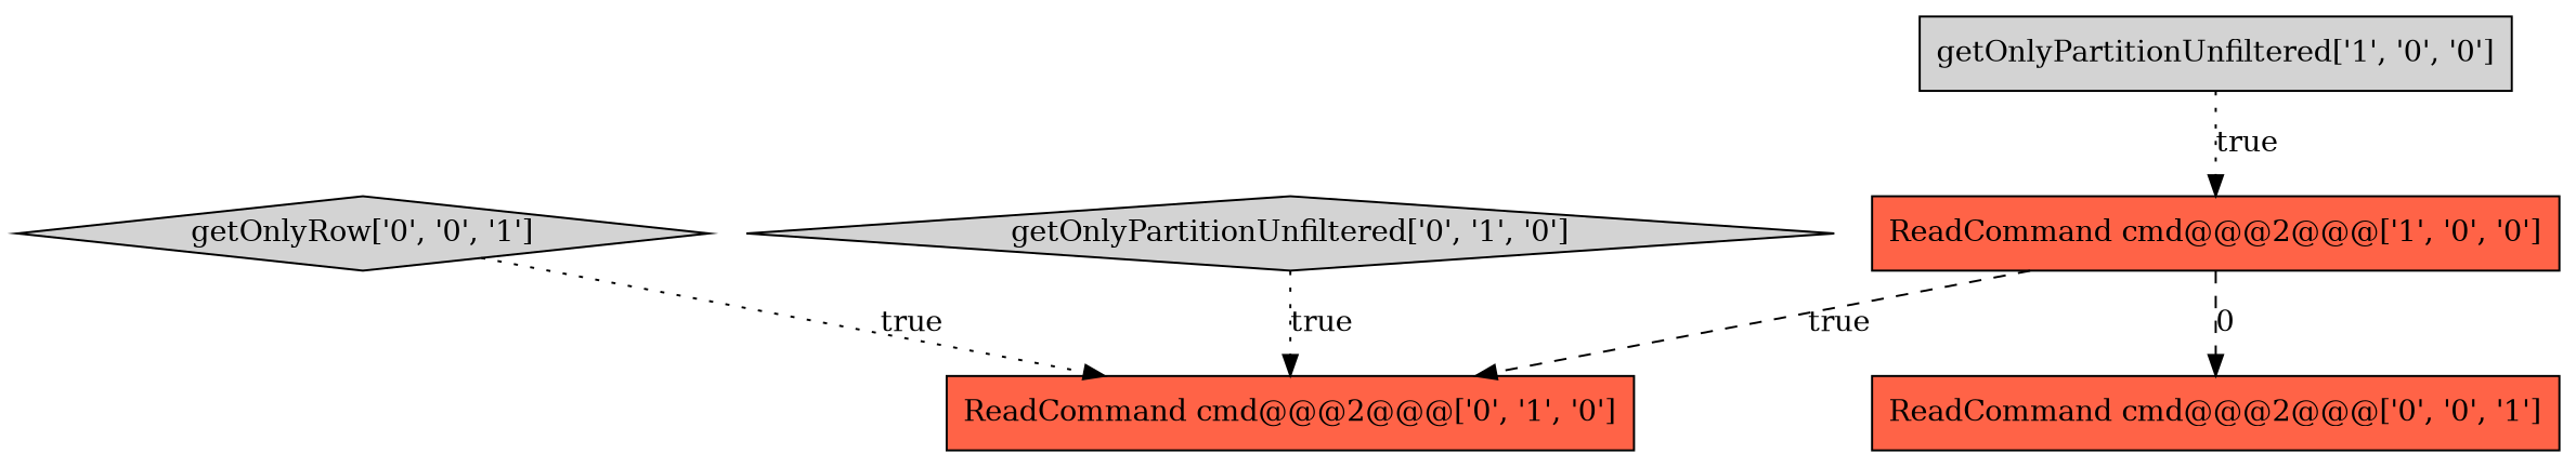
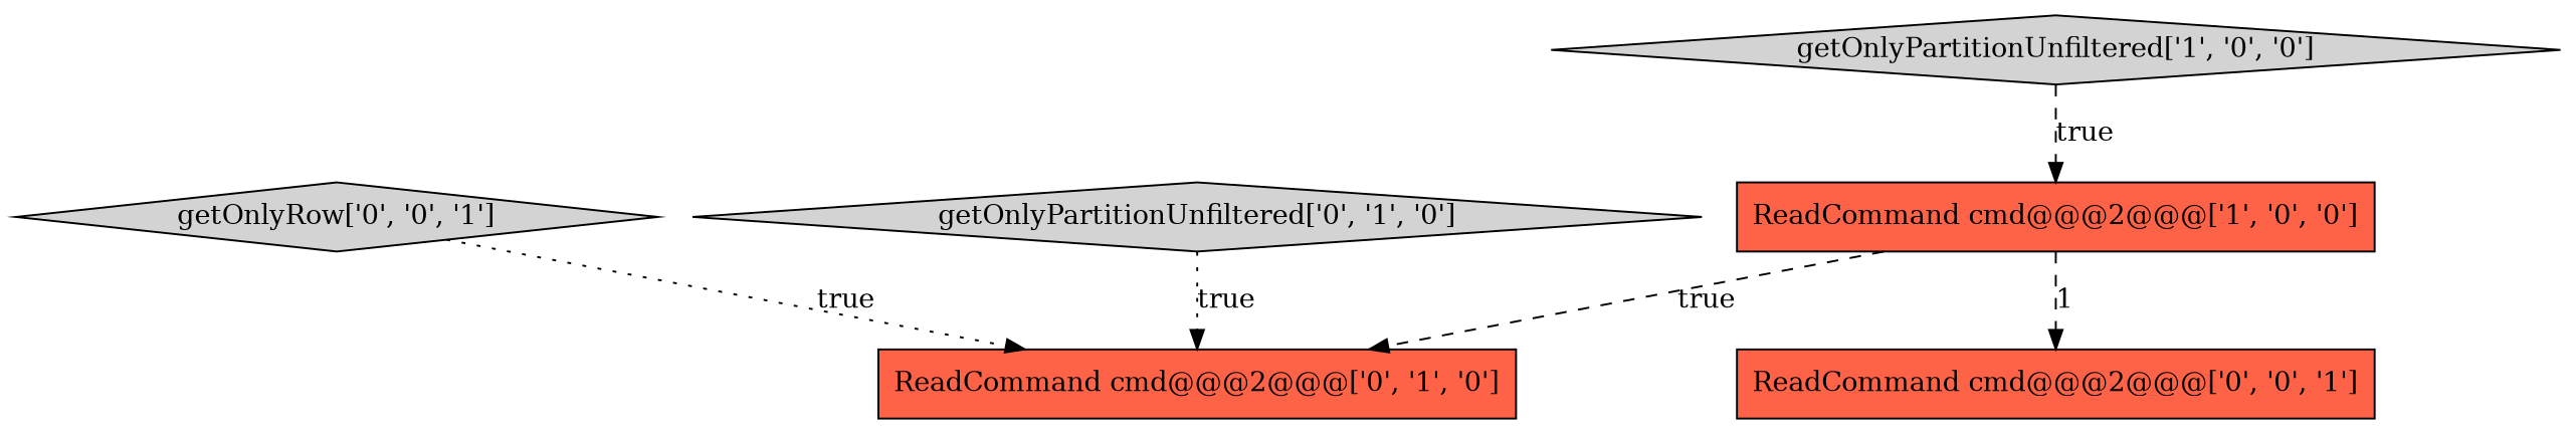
  digraph {
    node [fillcolor=tomato shape=box style=filled]
    edge [style=dotted]
    n1 [label="ReadCommand cmd@@@2@@@['0', '0', '1']"]
-   n2 [fillcolor=lightgray label="getOnlyPartitionUnfiltered['1', '0', '0']"]
+   n2 [fillcolor=lightgray label="getOnlyPartitionUnfiltered['1', '0', '0']" shape=diamond]
    n3 [label="ReadCommand cmd@@@2@@@['1', '0', '0']"]
    n4 [label="ReadCommand cmd@@@2@@@['0', '1', '0']"]
    n5 [fillcolor=lightgray label="getOnlyRow['0', '0', '1']" shape=diamond]
    n6 [fillcolor=lightgray label="getOnlyPartitionUnfiltered['0', '1', '0']" shape=diamond]
-   n2 -> n3 [label=true]
-   n3 -> n1 [label=0 style=dashed]
+   n2 -> n3 [label=true style=dashed]
+   n3 -> n1 [label=1 style=dashed]
    n3 -> n4 [label=true style=dashed]
    n5 -> n4 [label=true]
    n6 -> n4 [label=true]
  }
